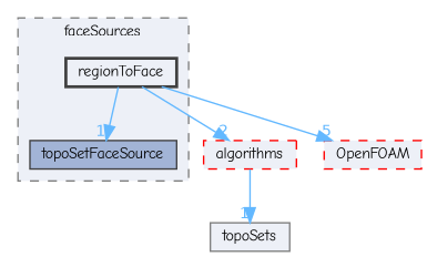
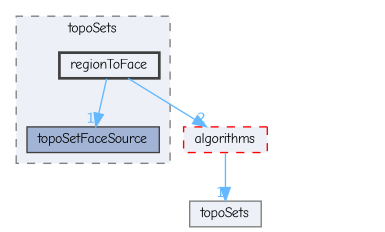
  digraph {
    compound=true
    fontname="Comic Neue"
    node [color=grey25 fillcolor="#edf0f7" fontname="Comic Neue" fontsize=10 shape=box style=filled]
    edge [color=steelblue1 fontcolor=steelblue1 fontname="Comic Neue" fontsize=10 headlabel=1 labeldistance=1.5 labelfontname=Helvetica labelfontsize=10]
    n1 [fillcolor="#a2b4d6" height=0.2 label=topoSetFaceSource width=0.4]
    n2 [height=0.2 label=regionToFace style="filled,bold" width=0.4]
    n3 [color=red height=0.2 label=algorithms style="filled,dashed" width=0.4]
-   n4 [color=red height=0.2 label=OpenFOAM style="filled,dashed" width=0.4]
    n5 [color=grey50 height=0.2 label=topoSets width=0.4]
    subgraph cluster_1 {
      bgcolor="#edf0f7"
      fontsize=10
-     label=faceSources
+     label=topoSets
      pencolor=grey50
      style="filled,dashed"
      n1
      n2
    }
    n2 -> n1
    n2 -> n3 [headlabel=2]
-   n2 -> n4 [headlabel=5]
    n3 -> n5
  }
